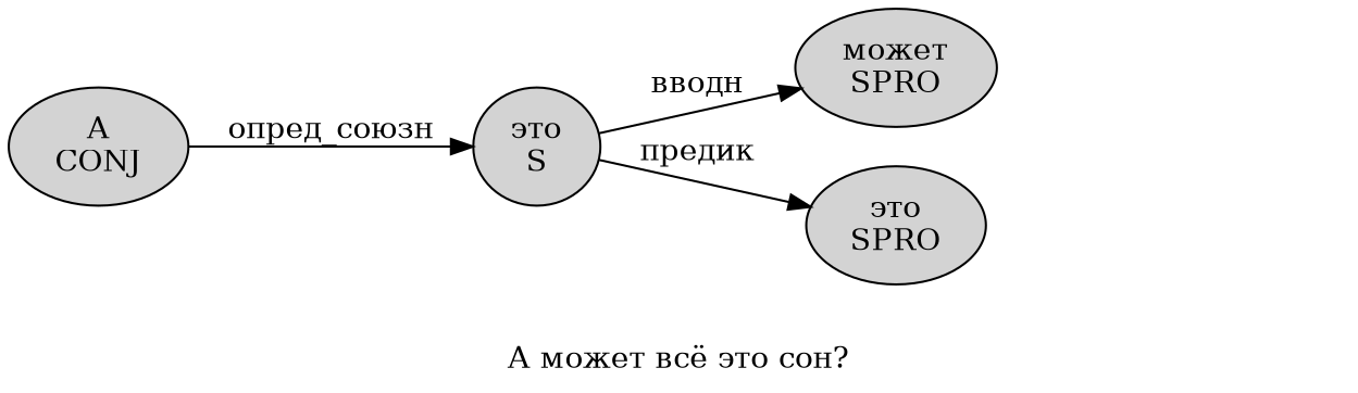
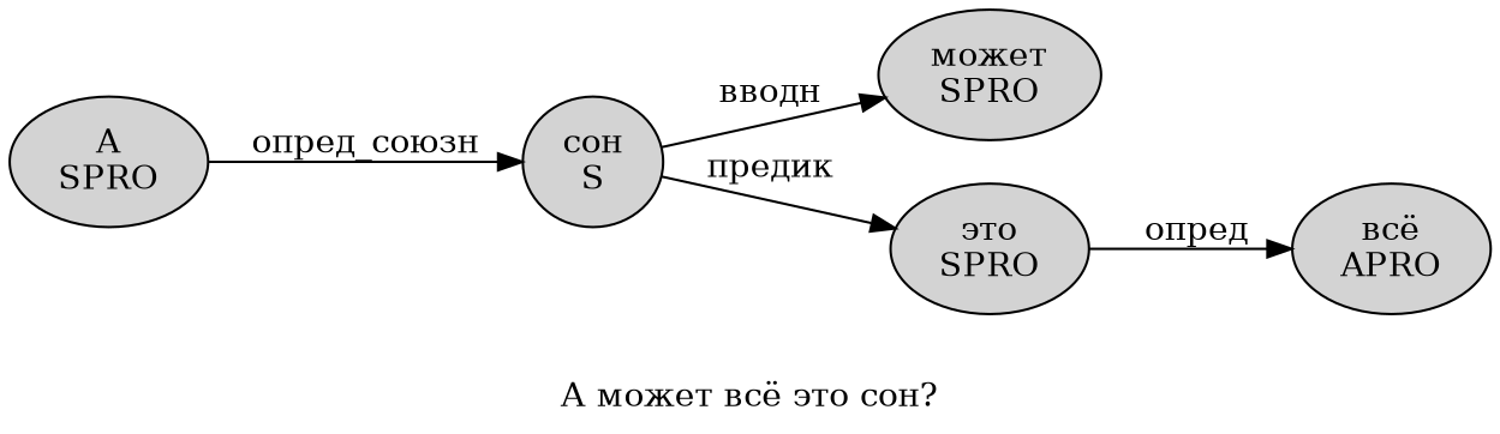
  digraph {
    label="А может всё это сон?"
    rankdir=LR
    node [fillcolor=lightgray penwidth=1 shape=ellipse style=filled]
-   n1 [label="А\nCONJ"]
-   n2 [label="это\nS"]
+   n1 [label="А\nSPRO"]
+   n2 [label="сон\nS"]
    n3 [label="может\nSPRO"]
    n4 [label="это\nSPRO"]
+   n5 [label="всё\nAPRO"]
    n1 -> n2 [label="опред_союзн"]
    n2 -> n3 [label="вводн"]
    n2 -> n4 [label="предик"]
+   n4 -> n5 [label="опред"]
  }
